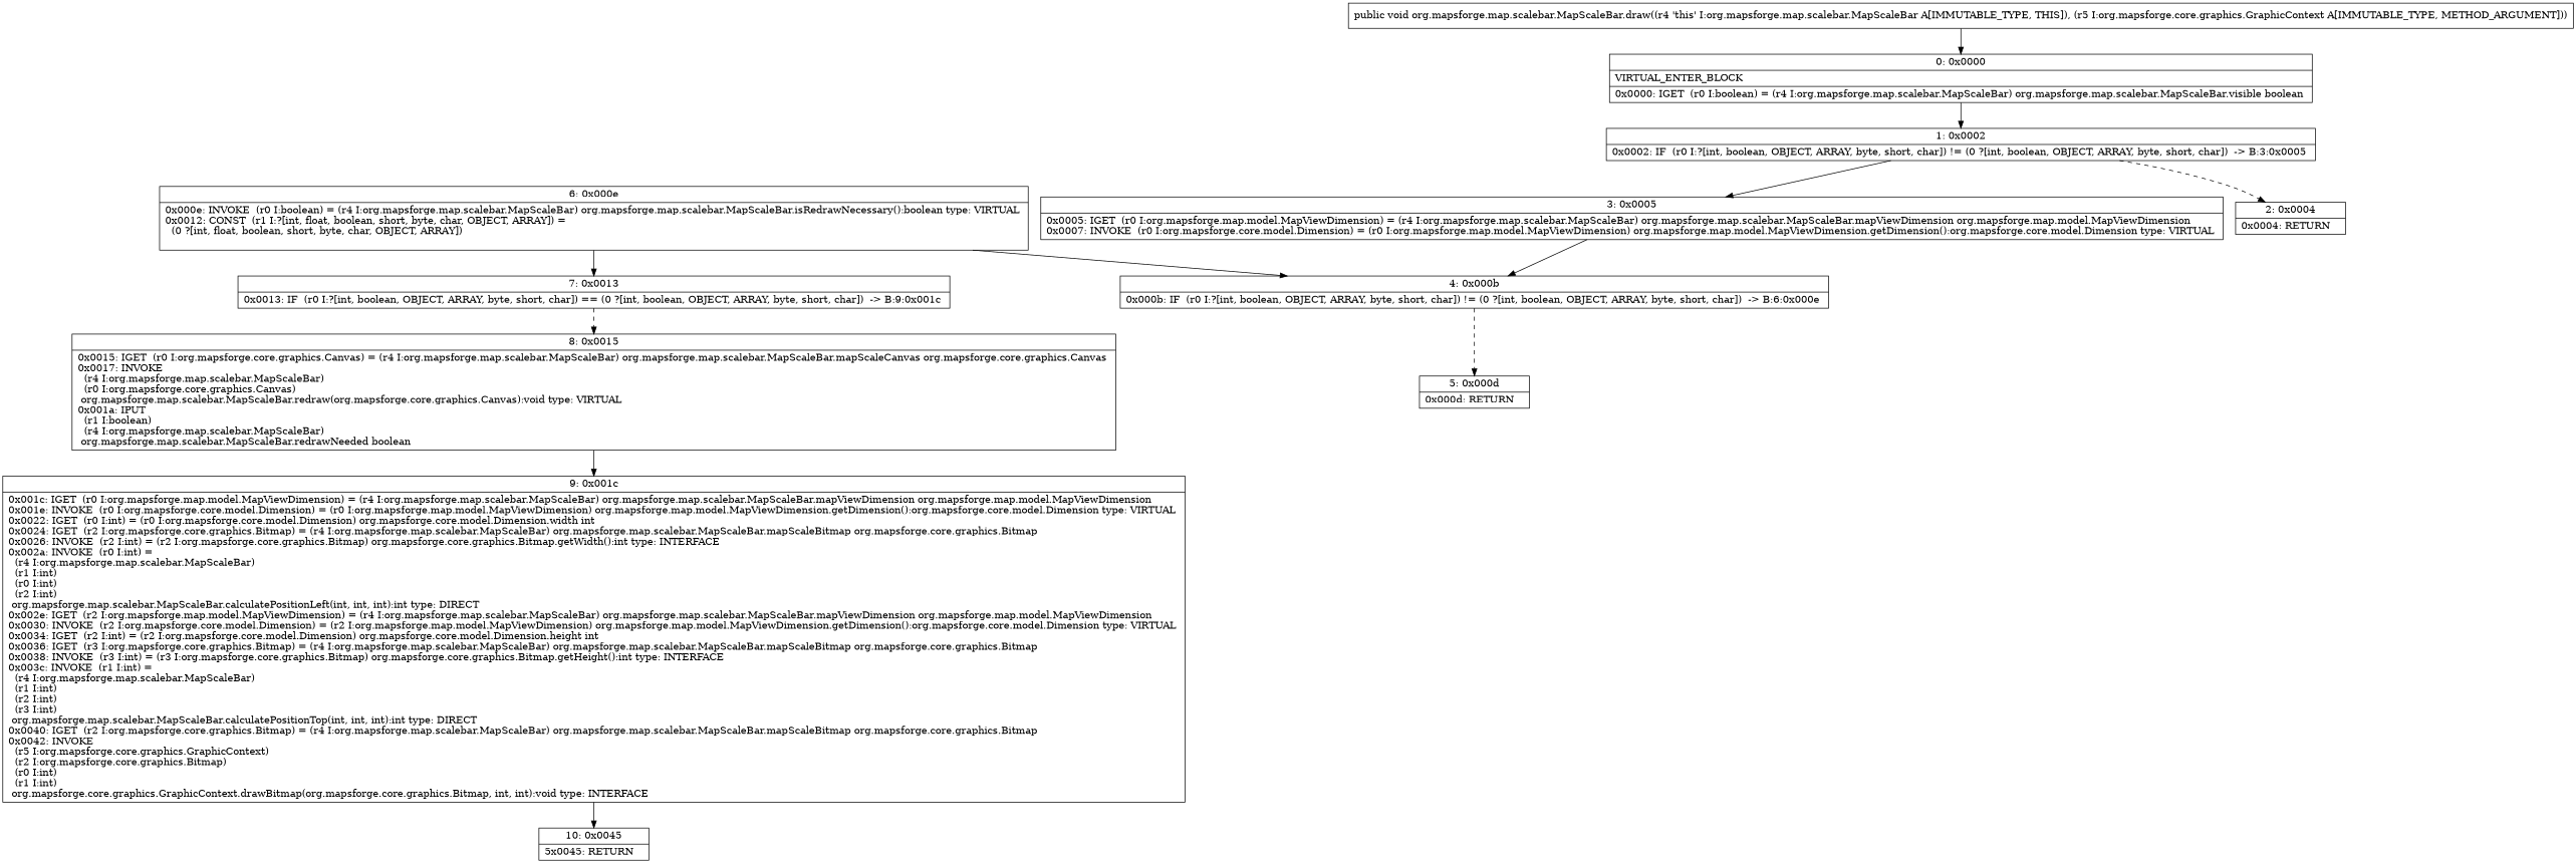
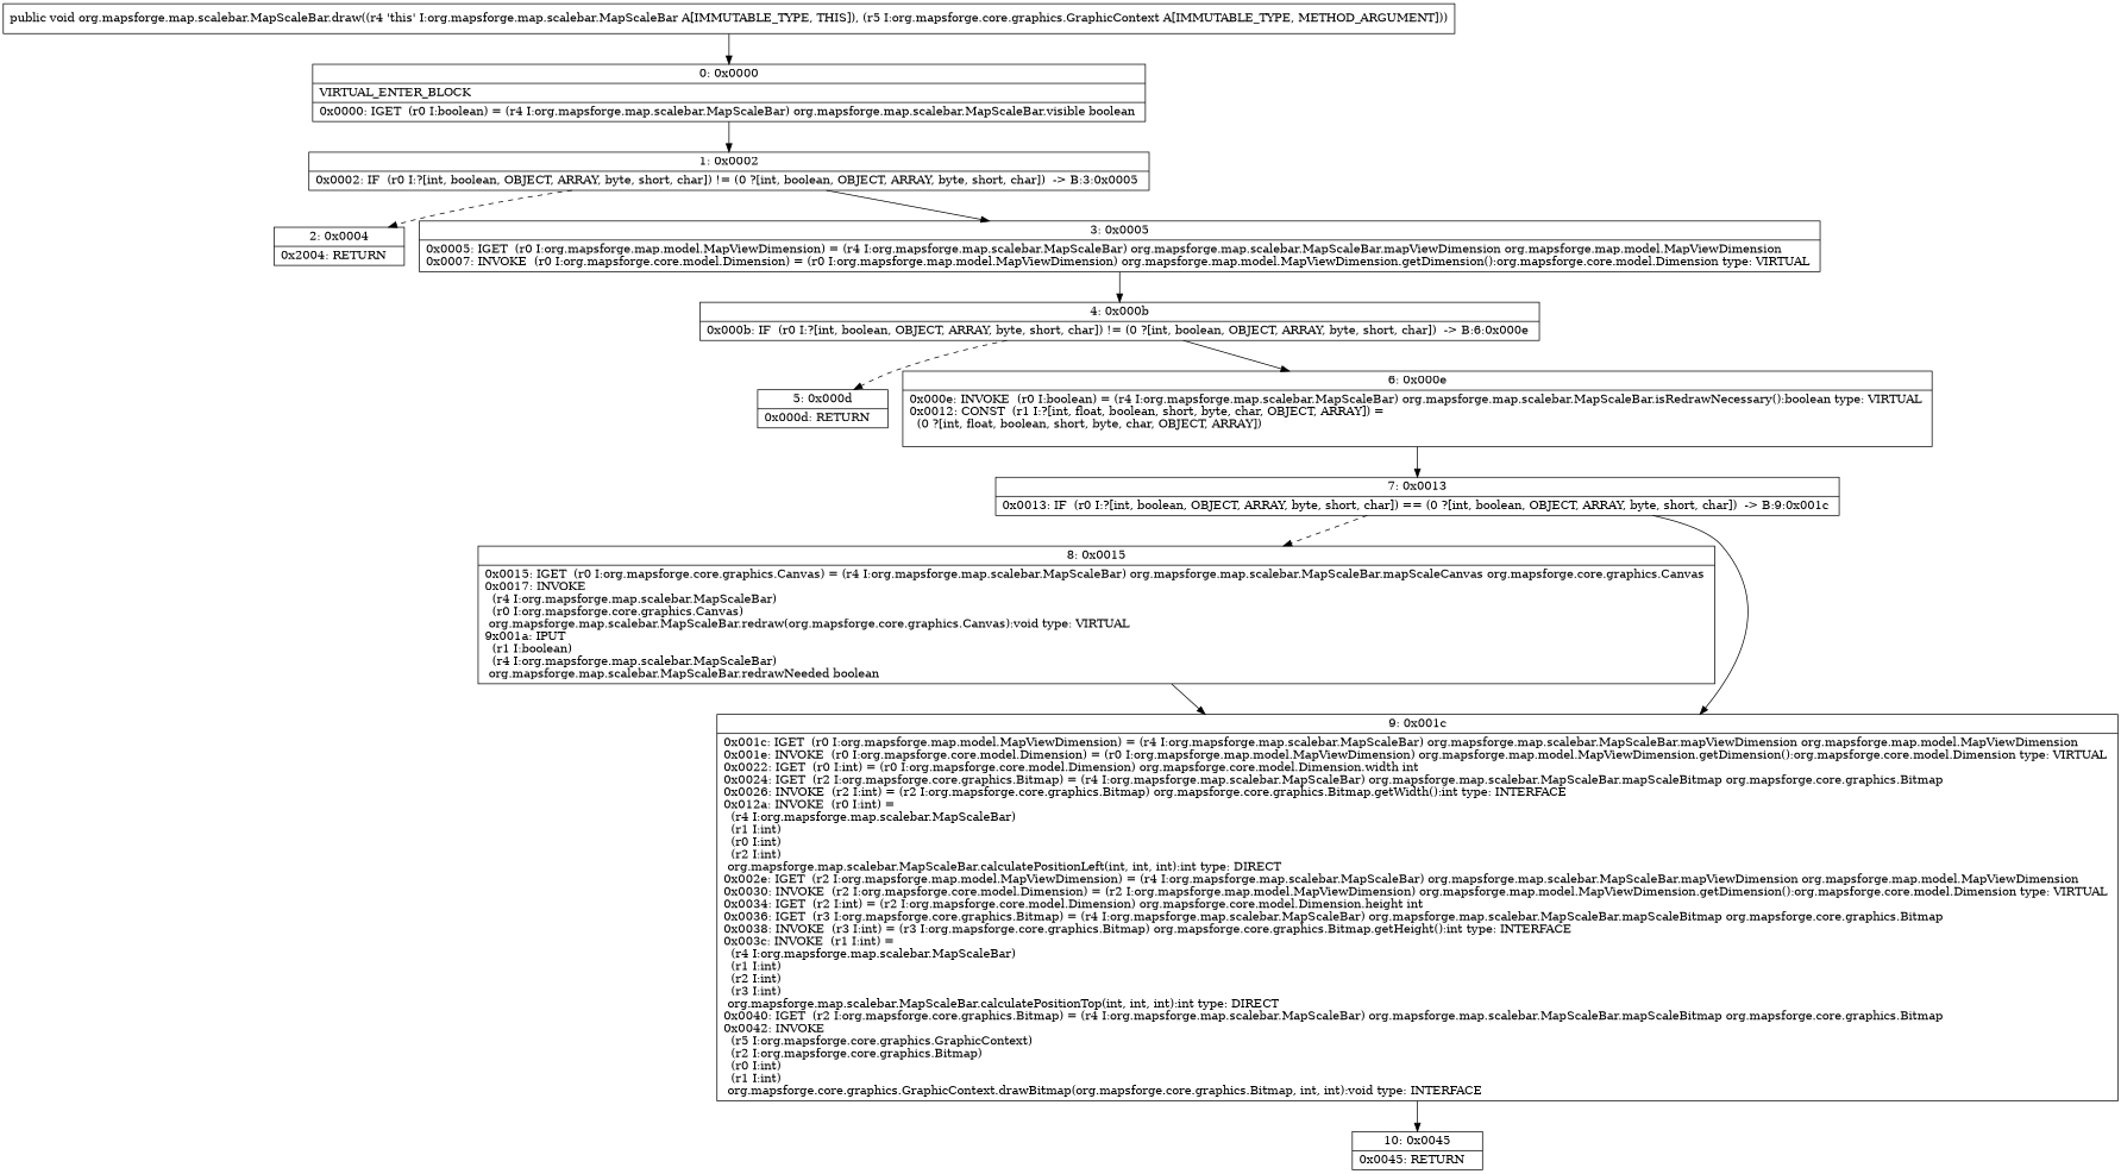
  digraph {
    node [shape=record]
    n1 [label="{0\:\ 0x0000|VIRTUAL_ENTER_BLOCK\l|0x0000: IGET  (r0 I:boolean) = (r4 I:org.mapsforge.map.scalebar.MapScaleBar) org.mapsforge.map.scalebar.MapScaleBar.visible boolean \l}"]
    n2 [label="{1\:\ 0x0002|0x0002: IF  (r0 I:?[int, boolean, OBJECT, ARRAY, byte, short, char]) != (0 ?[int, boolean, OBJECT, ARRAY, byte, short, char])  \-\> B:3:0x0005 \l}"]
-   n3 [label="{2\:\ 0x0004|0x0004: RETURN   \l}"]
+   n3 [label="{2\:\ 0x0004|0x2004: RETURN   \l}"]
    n4 [label="{3\:\ 0x0005|0x0005: IGET  (r0 I:org.mapsforge.map.model.MapViewDimension) = (r4 I:org.mapsforge.map.scalebar.MapScaleBar) org.mapsforge.map.scalebar.MapScaleBar.mapViewDimension org.mapsforge.map.model.MapViewDimension \l0x0007: INVOKE  (r0 I:org.mapsforge.core.model.Dimension) = (r0 I:org.mapsforge.map.model.MapViewDimension) org.mapsforge.map.model.MapViewDimension.getDimension():org.mapsforge.core.model.Dimension type: VIRTUAL \l}"]
    n5 [label="{4\:\ 0x000b|0x000b: IF  (r0 I:?[int, boolean, OBJECT, ARRAY, byte, short, char]) != (0 ?[int, boolean, OBJECT, ARRAY, byte, short, char])  \-\> B:6:0x000e \l}"]
    n6 [label="{5\:\ 0x000d|0x000d: RETURN   \l}"]
    n7 [label="{6\:\ 0x000e|0x000e: INVOKE  (r0 I:boolean) = (r4 I:org.mapsforge.map.scalebar.MapScaleBar) org.mapsforge.map.scalebar.MapScaleBar.isRedrawNecessary():boolean type: VIRTUAL \l0x0012: CONST  (r1 I:?[int, float, boolean, short, byte, char, OBJECT, ARRAY]) = \l  (0 ?[int, float, boolean, short, byte, char, OBJECT, ARRAY])\l \l}"]
    n8 [label="{7\:\ 0x0013|0x0013: IF  (r0 I:?[int, boolean, OBJECT, ARRAY, byte, short, char]) == (0 ?[int, boolean, OBJECT, ARRAY, byte, short, char])  \-\> B:9:0x001c \l}"]
-   n9 [label="{8\:\ 0x0015|0x0015: IGET  (r0 I:org.mapsforge.core.graphics.Canvas) = (r4 I:org.mapsforge.map.scalebar.MapScaleBar) org.mapsforge.map.scalebar.MapScaleBar.mapScaleCanvas org.mapsforge.core.graphics.Canvas \l0x0017: INVOKE  \l  (r4 I:org.mapsforge.map.scalebar.MapScaleBar)\l  (r0 I:org.mapsforge.core.graphics.Canvas)\l org.mapsforge.map.scalebar.MapScaleBar.redraw(org.mapsforge.core.graphics.Canvas):void type: VIRTUAL \l0x001a: IPUT  \l  (r1 I:boolean)\l  (r4 I:org.mapsforge.map.scalebar.MapScaleBar)\l org.mapsforge.map.scalebar.MapScaleBar.redrawNeeded boolean \l}"]
-   n10 [label="{9\:\ 0x001c|0x001c: IGET  (r0 I:org.mapsforge.map.model.MapViewDimension) = (r4 I:org.mapsforge.map.scalebar.MapScaleBar) org.mapsforge.map.scalebar.MapScaleBar.mapViewDimension org.mapsforge.map.model.MapViewDimension \l0x001e: INVOKE  (r0 I:org.mapsforge.core.model.Dimension) = (r0 I:org.mapsforge.map.model.MapViewDimension) org.mapsforge.map.model.MapViewDimension.getDimension():org.mapsforge.core.model.Dimension type: VIRTUAL \l0x0022: IGET  (r0 I:int) = (r0 I:org.mapsforge.core.model.Dimension) org.mapsforge.core.model.Dimension.width int \l0x0024: IGET  (r2 I:org.mapsforge.core.graphics.Bitmap) = (r4 I:org.mapsforge.map.scalebar.MapScaleBar) org.mapsforge.map.scalebar.MapScaleBar.mapScaleBitmap org.mapsforge.core.graphics.Bitmap \l0x0026: INVOKE  (r2 I:int) = (r2 I:org.mapsforge.core.graphics.Bitmap) org.mapsforge.core.graphics.Bitmap.getWidth():int type: INTERFACE \l0x002a: INVOKE  (r0 I:int) = \l  (r4 I:org.mapsforge.map.scalebar.MapScaleBar)\l  (r1 I:int)\l  (r0 I:int)\l  (r2 I:int)\l org.mapsforge.map.scalebar.MapScaleBar.calculatePositionLeft(int, int, int):int type: DIRECT \l0x002e: IGET  (r2 I:org.mapsforge.map.model.MapViewDimension) = (r4 I:org.mapsforge.map.scalebar.MapScaleBar) org.mapsforge.map.scalebar.MapScaleBar.mapViewDimension org.mapsforge.map.model.MapViewDimension \l0x0030: INVOKE  (r2 I:org.mapsforge.core.model.Dimension) = (r2 I:org.mapsforge.map.model.MapViewDimension) org.mapsforge.map.model.MapViewDimension.getDimension():org.mapsforge.core.model.Dimension type: VIRTUAL \l0x0034: IGET  (r2 I:int) = (r2 I:org.mapsforge.core.model.Dimension) org.mapsforge.core.model.Dimension.height int \l0x0036: IGET  (r3 I:org.mapsforge.core.graphics.Bitmap) = (r4 I:org.mapsforge.map.scalebar.MapScaleBar) org.mapsforge.map.scalebar.MapScaleBar.mapScaleBitmap org.mapsforge.core.graphics.Bitmap \l0x0038: INVOKE  (r3 I:int) = (r3 I:org.mapsforge.core.graphics.Bitmap) org.mapsforge.core.graphics.Bitmap.getHeight():int type: INTERFACE \l0x003c: INVOKE  (r1 I:int) = \l  (r4 I:org.mapsforge.map.scalebar.MapScaleBar)\l  (r1 I:int)\l  (r2 I:int)\l  (r3 I:int)\l org.mapsforge.map.scalebar.MapScaleBar.calculatePositionTop(int, int, int):int type: DIRECT \l0x0040: IGET  (r2 I:org.mapsforge.core.graphics.Bitmap) = (r4 I:org.mapsforge.map.scalebar.MapScaleBar) org.mapsforge.map.scalebar.MapScaleBar.mapScaleBitmap org.mapsforge.core.graphics.Bitmap \l0x0042: INVOKE  \l  (r5 I:org.mapsforge.core.graphics.GraphicContext)\l  (r2 I:org.mapsforge.core.graphics.Bitmap)\l  (r0 I:int)\l  (r1 I:int)\l org.mapsforge.core.graphics.GraphicContext.drawBitmap(org.mapsforge.core.graphics.Bitmap, int, int):void type: INTERFACE \l}"]
-   n11 [label="{10\:\ 0x0045|5x0045: RETURN   \l}"]
+   n9 [label="{8\:\ 0x0015|0x0015: IGET  (r0 I:org.mapsforge.core.graphics.Canvas) = (r4 I:org.mapsforge.map.scalebar.MapScaleBar) org.mapsforge.map.scalebar.MapScaleBar.mapScaleCanvas org.mapsforge.core.graphics.Canvas \l0x0017: INVOKE  \l  (r4 I:org.mapsforge.map.scalebar.MapScaleBar)\l  (r0 I:org.mapsforge.core.graphics.Canvas)\l org.mapsforge.map.scalebar.MapScaleBar.redraw(org.mapsforge.core.graphics.Canvas):void type: VIRTUAL \l9x001a: IPUT  \l  (r1 I:boolean)\l  (r4 I:org.mapsforge.map.scalebar.MapScaleBar)\l org.mapsforge.map.scalebar.MapScaleBar.redrawNeeded boolean \l}"]
+   n10 [label="{9\:\ 0x001c|0x001c: IGET  (r0 I:org.mapsforge.map.model.MapViewDimension) = (r4 I:org.mapsforge.map.scalebar.MapScaleBar) org.mapsforge.map.scalebar.MapScaleBar.mapViewDimension org.mapsforge.map.model.MapViewDimension \l0x001e: INVOKE  (r0 I:org.mapsforge.core.model.Dimension) = (r0 I:org.mapsforge.map.model.MapViewDimension) org.mapsforge.map.model.MapViewDimension.getDimension():org.mapsforge.core.model.Dimension type: VIRTUAL \l0x0022: IGET  (r0 I:int) = (r0 I:org.mapsforge.core.model.Dimension) org.mapsforge.core.model.Dimension.width int \l0x0024: IGET  (r2 I:org.mapsforge.core.graphics.Bitmap) = (r4 I:org.mapsforge.map.scalebar.MapScaleBar) org.mapsforge.map.scalebar.MapScaleBar.mapScaleBitmap org.mapsforge.core.graphics.Bitmap \l0x0026: INVOKE  (r2 I:int) = (r2 I:org.mapsforge.core.graphics.Bitmap) org.mapsforge.core.graphics.Bitmap.getWidth():int type: INTERFACE \l0x012a: INVOKE  (r0 I:int) = \l  (r4 I:org.mapsforge.map.scalebar.MapScaleBar)\l  (r1 I:int)\l  (r0 I:int)\l  (r2 I:int)\l org.mapsforge.map.scalebar.MapScaleBar.calculatePositionLeft(int, int, int):int type: DIRECT \l0x002e: IGET  (r2 I:org.mapsforge.map.model.MapViewDimension) = (r4 I:org.mapsforge.map.scalebar.MapScaleBar) org.mapsforge.map.scalebar.MapScaleBar.mapViewDimension org.mapsforge.map.model.MapViewDimension \l0x0030: INVOKE  (r2 I:org.mapsforge.core.model.Dimension) = (r2 I:org.mapsforge.map.model.MapViewDimension) org.mapsforge.map.model.MapViewDimension.getDimension():org.mapsforge.core.model.Dimension type: VIRTUAL \l0x0034: IGET  (r2 I:int) = (r2 I:org.mapsforge.core.model.Dimension) org.mapsforge.core.model.Dimension.height int \l0x0036: IGET  (r3 I:org.mapsforge.core.graphics.Bitmap) = (r4 I:org.mapsforge.map.scalebar.MapScaleBar) org.mapsforge.map.scalebar.MapScaleBar.mapScaleBitmap org.mapsforge.core.graphics.Bitmap \l0x0038: INVOKE  (r3 I:int) = (r3 I:org.mapsforge.core.graphics.Bitmap) org.mapsforge.core.graphics.Bitmap.getHeight():int type: INTERFACE \l0x003c: INVOKE  (r1 I:int) = \l  (r4 I:org.mapsforge.map.scalebar.MapScaleBar)\l  (r1 I:int)\l  (r2 I:int)\l  (r3 I:int)\l org.mapsforge.map.scalebar.MapScaleBar.calculatePositionTop(int, int, int):int type: DIRECT \l0x0040: IGET  (r2 I:org.mapsforge.core.graphics.Bitmap) = (r4 I:org.mapsforge.map.scalebar.MapScaleBar) org.mapsforge.map.scalebar.MapScaleBar.mapScaleBitmap org.mapsforge.core.graphics.Bitmap \l0x0042: INVOKE  \l  (r5 I:org.mapsforge.core.graphics.GraphicContext)\l  (r2 I:org.mapsforge.core.graphics.Bitmap)\l  (r0 I:int)\l  (r1 I:int)\l org.mapsforge.core.graphics.GraphicContext.drawBitmap(org.mapsforge.core.graphics.Bitmap, int, int):void type: INTERFACE \l}"]
+   n11 [label="{10\:\ 0x0045|0x0045: RETURN   \l}"]
    n12 [label="{public void org.mapsforge.map.scalebar.MapScaleBar.draw((r4 'this' I:org.mapsforge.map.scalebar.MapScaleBar A[IMMUTABLE_TYPE, THIS]), (r5 I:org.mapsforge.core.graphics.GraphicContext A[IMMUTABLE_TYPE, METHOD_ARGUMENT])) }"]
    n1 -> n2
    n2 -> n3 [style=dashed]
    n2 -> n4
    n4 -> n5
    n5 -> n6 [style=dashed]
-   n7 -> n5
+   n5 -> n7
    n7 -> n8
    n8 -> n9 [style=dashed]
+   n8 -> n10
    n9 -> n10
    n10 -> n11
    n12 -> n1
  }
